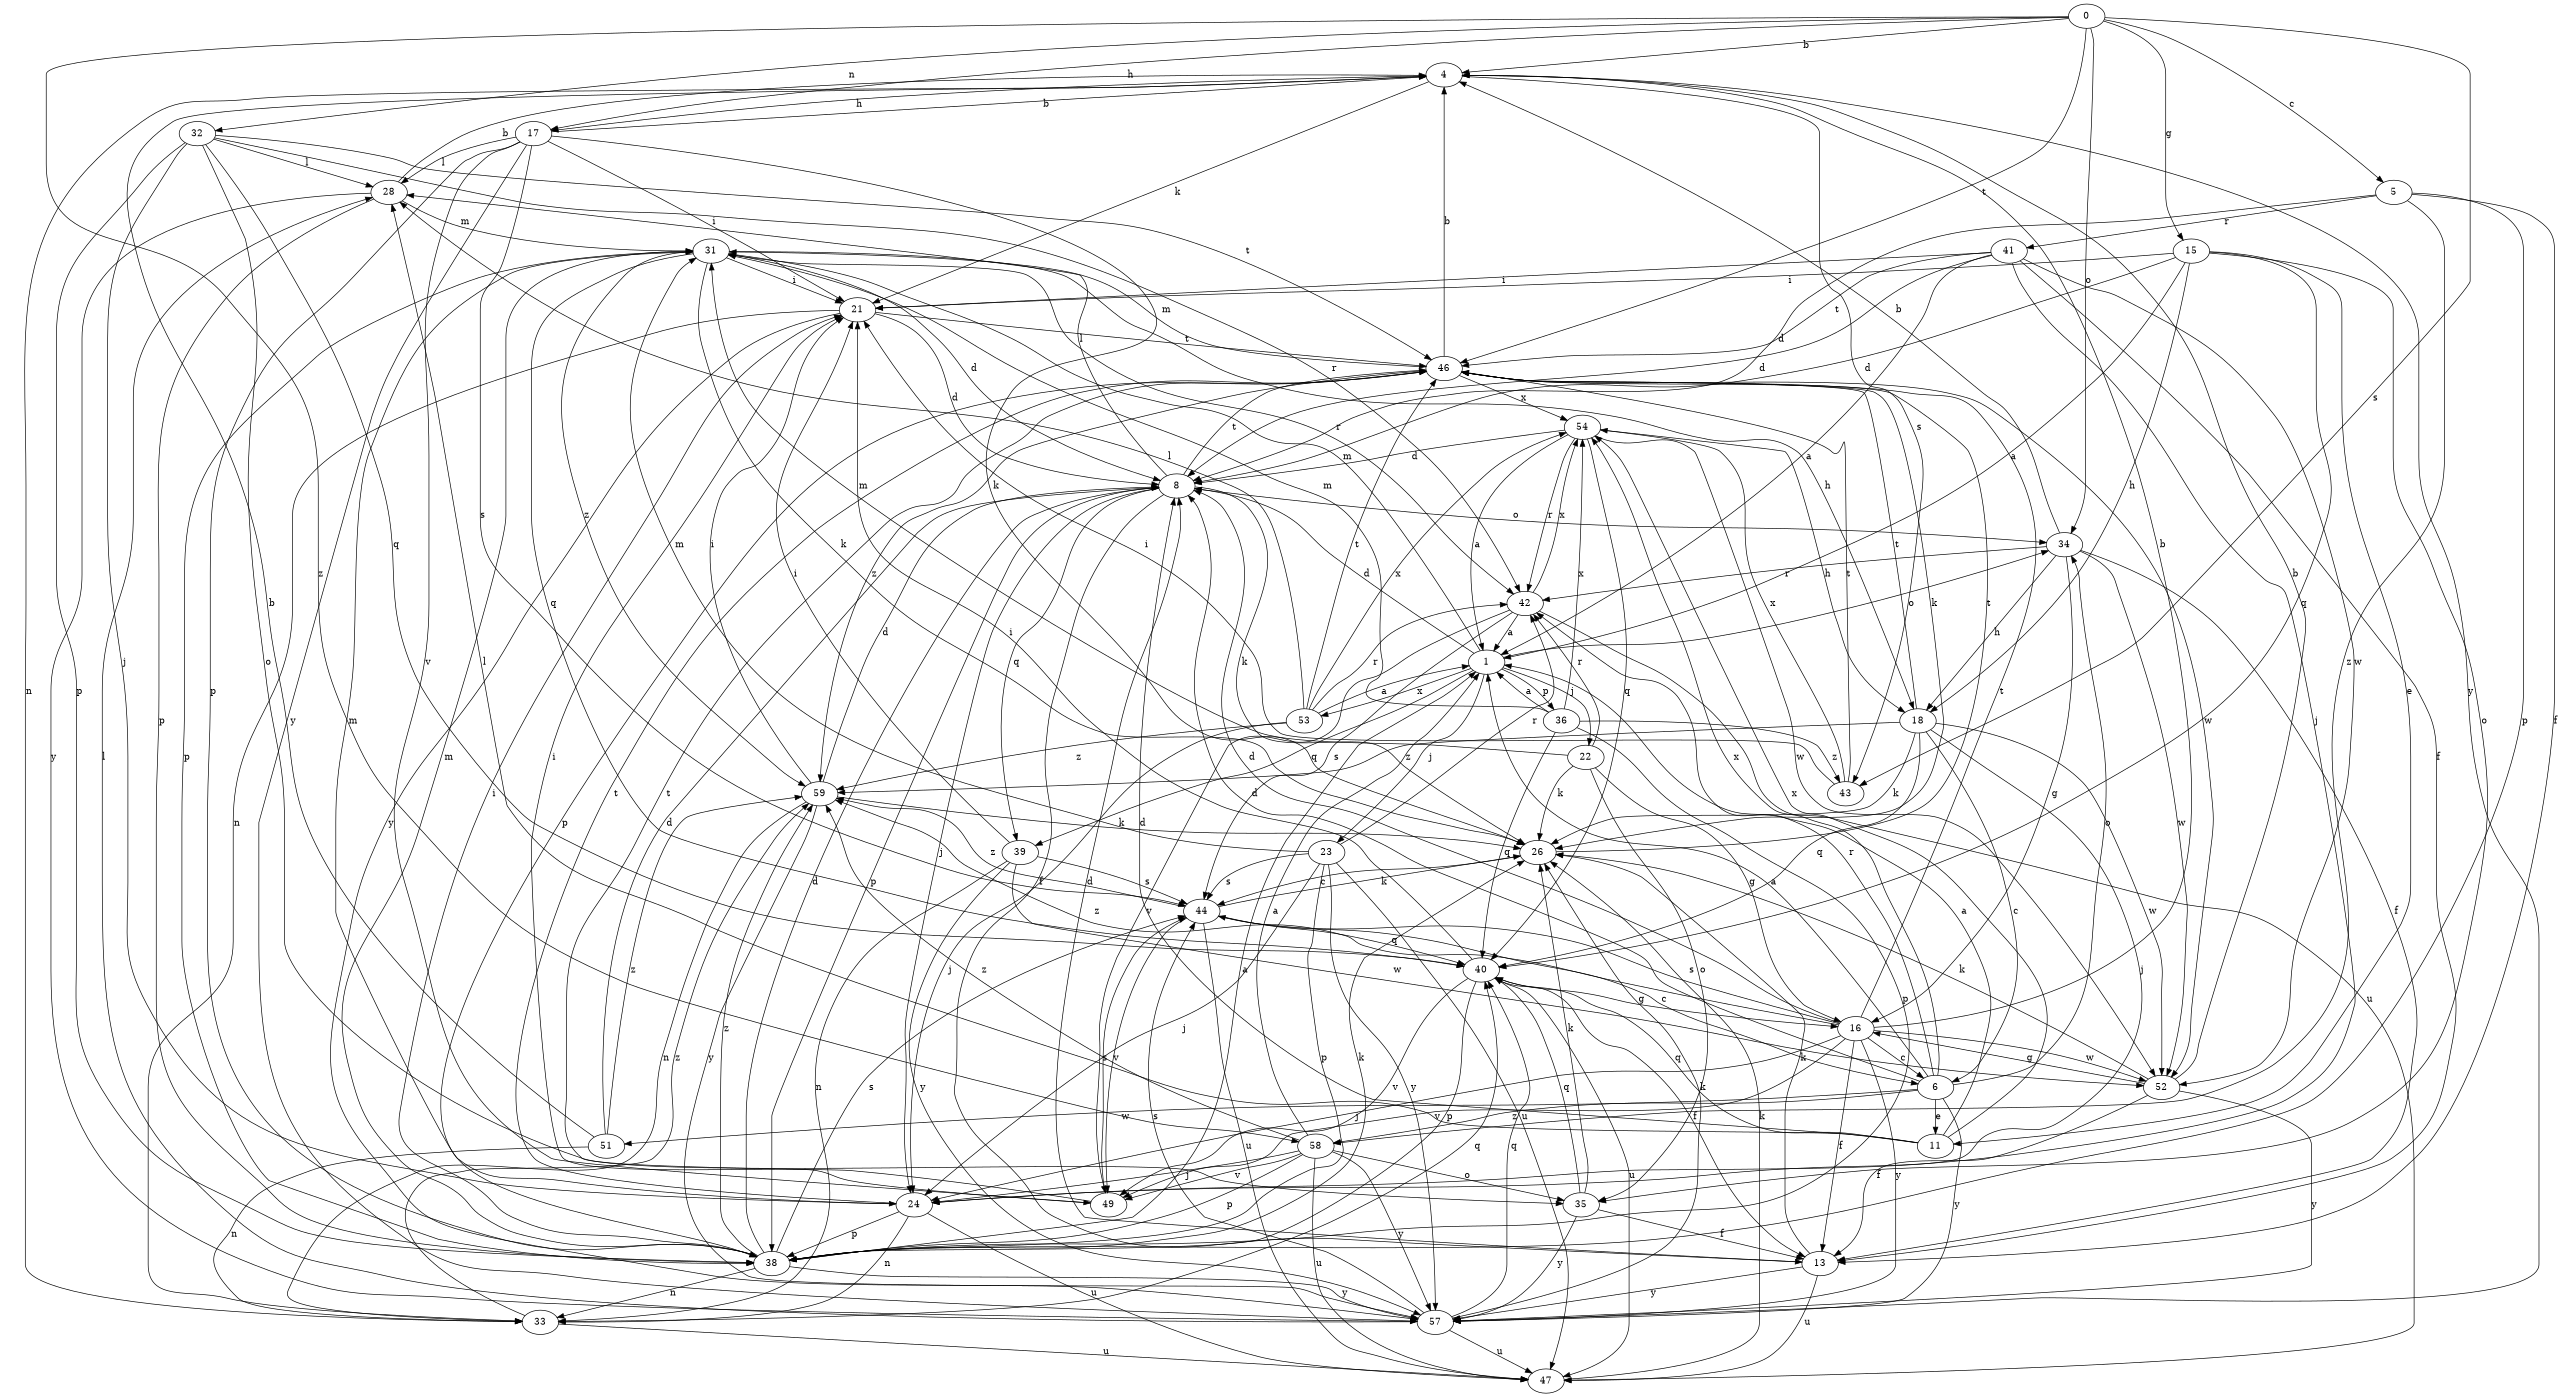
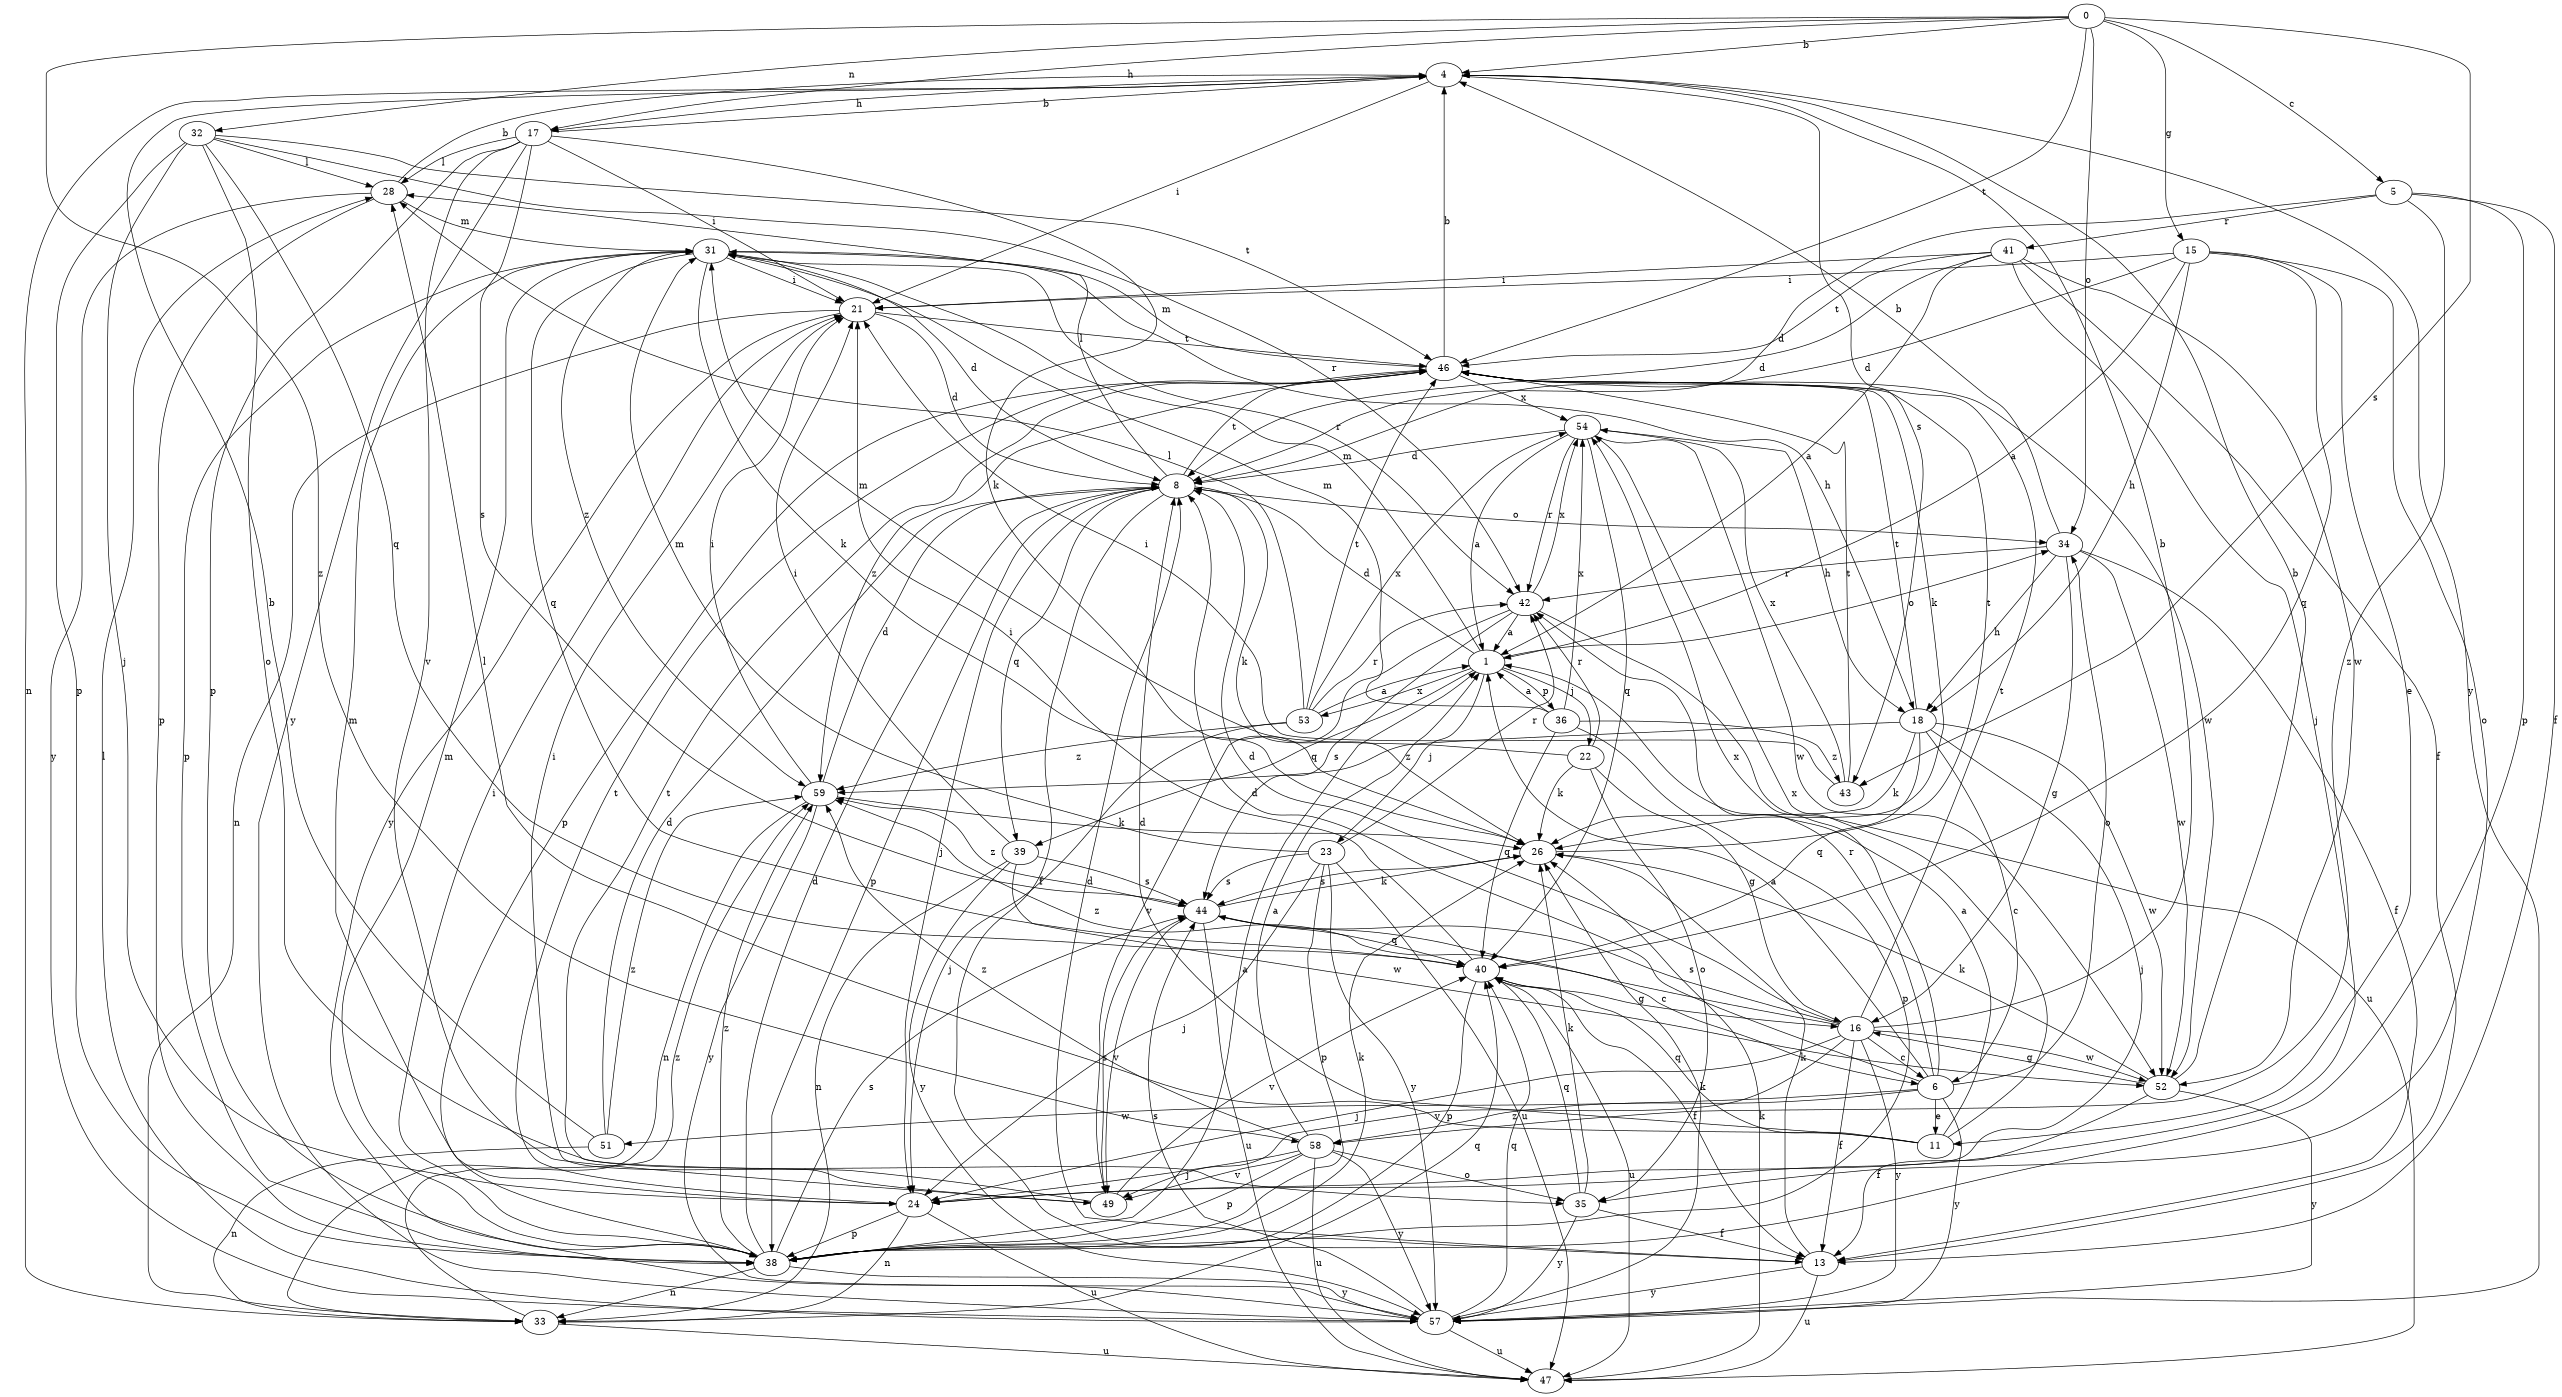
  strict digraph {
    0
    4
    5
    15
    17
    32
    34
    43
    46
    58
    21
    33
    57
    8
    13
    38
    41
    1
    11
    40
    18
    35
    16
    6
    24
    44
    49
    52
    59
    26
    28
    42
    54
    31
    47
    22
    23
    36
    39
    53
    51
    0 -> 4 [label=b]
    0 -> 5 [label=c]
    0 -> 15 [label=g]
    0 -> 17 [label=h]
    0 -> 32 [label=n]
    0 -> 34 [label=o]
    0 -> 43 [label=s]
    0 -> 46 [label=t]
    0 -> 58 [label=z]
    4 -> 17 [label=h]
    4 -> 43 [label=s]
-   4 -> 21 [label=k]
+   4 -> 21 [label=i]
    4 -> 33 [label=n]
    4 -> 57 [label=y]
    5 -> 58 [label=z]
    5 -> 8 [label=d]
    5 -> 13 [label=f]
    5 -> 38 [label=p]
    5 -> 41 [label=r]
    15 -> 21 [label=i]
    15 -> 8 [label=d]
    15 -> 1 [label=a]
    15 -> 11 [label=e]
    15 -> 40 [label=q]
    15 -> 18 [label=h]
    15 -> 35 [label=o]
    17 -> 4 [label=b]
    17 -> 21 [label=i]
    17 -> 57 [label=y]
    17 -> 38 [label=p]
    17 -> 44 [label=s]
    17 -> 49 [label=v]
    17 -> 26 [label=k]
    17 -> 28 [label=l]
    32 -> 46 [label=t]
    32 -> 38 [label=p]
    32 -> 40 [label=q]
    32 -> 35 [label=o]
    32 -> 24 [label=j]
    32 -> 28 [label=l]
    32 -> 42 [label=r]
    34 -> 4 [label=b]
    34 -> 13 [label=f]
    34 -> 18 [label=h]
    34 -> 16 [label=g]
    34 -> 52 [label=w]
    34 -> 42 [label=r]
    43 -> 46 [label=t]
    43 -> 21 [label=i]
    43 -> 54 [label=x]
    46 -> 4 [label=b]
    46 -> 38 [label=p]
    46 -> 52 [label=w]
    46 -> 59 [label=z]
    46 -> 26 [label=k]
    46 -> 54 [label=x]
    46 -> 31 [label=m]
    58 -> 57 [label=y]
    58 -> 38 [label=p]
    58 -> 1 [label=a]
    58 -> 35 [label=o]
    58 -> 24 [label=j]
    58 -> 49 [label=v]
    58 -> 59 [label=z]
    58 -> 47 [label=u]
    21 -> 46 [label=t]
    21 -> 33 [label=n]
    21 -> 57 [label=y]
    21 -> 8 [label=d]
    33 -> 40 [label=q]
    33 -> 59 [label=z]
    33 -> 47 [label=u]
    57 -> 40 [label=q]
    57 -> 44 [label=s]
    57 -> 26 [label=k]
    57 -> 28 [label=l]
    57 -> 47 [label=u]
    8 -> 34 [label=o]
    8 -> 46 [label=t]
    8 -> 13 [label=f]
    8 -> 38 [label=p]
    8 -> 24 [label=j]
    8 -> 26 [label=k]
    8 -> 28 [label=l]
    8 -> 39 [label=q]
    13 -> 57 [label=y]
    13 -> 8 [label=d]
    13 -> 26 [label=k]
    13 -> 47 [label=u]
    38 -> 21 [label=i]
    38 -> 33 [label=n]
    38 -> 57 [label=y]
    38 -> 8 [label=d]
    38 -> 1 [label=a]
    38 -> 44 [label=s]
    38 -> 59 [label=z]
    38 -> 26 [label=k]
    38 -> 31 [label=m]
    41 -> 46 [label=t]
    41 -> 21 [label=i]
    41 -> 8 [label=d]
    41 -> 13 [label=f]
    41 -> 1 [label=a]
    41 -> 24 [label=j]
    41 -> 52 [label=w]
    1 -> 34 [label=o]
    1 -> 8 [label=d]
    1 -> 31 [label=m]
    1 -> 22 [label=j]
    1 -> 23 [label=j]
    1 -> 36 [label=p]
    1 -> 39 [label=q]
    1 -> 53 [label=x]
    11 -> 8 [label=d]
    11 -> 1 [label=a]
    11 -> 40 [label=q]
    11 -> 28 [label=l]
    11 -> 54 [label=x]
    40 -> 21 [label=i]
    40 -> 13 [label=f]
    40 -> 38 [label=p]
    40 -> 16 [label=g]
-   40 -> 49 [label=v]
+   49 -> 40 [label=v]
    40 -> 47 [label=u]
    18 -> 46 [label=t]
    18 -> 40 [label=q]
    18 -> 6 [label=c]
    18 -> 24 [label=j]
    18 -> 52 [label=w]
    18 -> 59 [label=z]
    18 -> 26 [label=k]
    35 -> 57 [label=y]
    35 -> 13 [label=f]
    35 -> 40 [label=q]
    35 -> 26 [label=k]
    16 -> 4 [label=b]
    16 -> 46 [label=t]
    16 -> 57 [label=y]
    16 -> 8 [label=d]
    16 -> 13 [label=f]
    16 -> 6 [label=c]
    16 -> 24 [label=j]
    16 -> 44 [label=s]
    16 -> 49 [label=v]
    16 -> 52 [label=w]
    16 -> 59 [label=z]
    6 -> 34 [label=o]
    6 -> 58 [label=z]
    6 -> 57 [label=y]
    6 -> 8 [label=d]
    6 -> 1 [label=a]
    6 -> 11 [label=e]
    6 -> 42 [label=r]
    6 -> 54 [label=x]
    6 -> 51 [label=w]
    24 -> 46 [label=t]
    24 -> 33 [label=n]
    24 -> 38 [label=p]
    24 -> 31 [label=m]
    24 -> 47 [label=u]
    44 -> 40 [label=q]
    44 -> 6 [label=c]
    44 -> 49 [label=v]
    44 -> 59 [label=z]
    44 -> 26 [label=k]
    44 -> 47 [label=u]
    49 -> 46 [label=t]
    49 -> 21 [label=i]
    49 -> 44 [label=s]
    52 -> 4 [label=b]
    52 -> 57 [label=y]
    52 -> 13 [label=f]
    52 -> 16 [label=g]
    52 -> 26 [label=k]
    59 -> 21 [label=i]
    59 -> 33 [label=n]
    59 -> 57 [label=y]
    59 -> 8 [label=d]
    59 -> 26 [label=k]
    26 -> 46 [label=t]
-   26 -> 44 [label=c]
+   26 -> 44 [label=s]
    28 -> 4 [label=b]
    28 -> 57 [label=y]
    28 -> 38 [label=p]
    28 -> 31 [label=m]
    42 -> 1 [label=a]
    42 -> 44 [label=s]
    42 -> 49 [label=v]
    42 -> 54 [label=x]
    42 -> 47 [label=u]
    54 -> 8 [label=d]
    54 -> 1 [label=a]
    54 -> 40 [label=q]
    54 -> 18 [label=h]
    54 -> 52 [label=w]
    54 -> 42 [label=r]
    31 -> 21 [label=i]
    31 -> 8 [label=d]
    31 -> 38 [label=p]
    31 -> 40 [label=q]
    31 -> 18 [label=h]
    31 -> 59 [label=z]
    31 -> 26 [label=k]
    31 -> 42 [label=r]
    47 -> 26 [label=k]
    22 -> 35 [label=o]
    22 -> 16 [label=g]
    22 -> 26 [label=k]
    22 -> 42 [label=r]
    22 -> 31 [label=m]
    23 -> 57 [label=y]
    23 -> 38 [label=p]
    23 -> 24 [label=j]
    23 -> 44 [label=s]
    23 -> 42 [label=r]
    23 -> 31 [label=m]
    23 -> 47 [label=u]
    36 -> 43 [label=z]
    36 -> 38 [label=p]
    36 -> 1 [label=a]
    36 -> 40 [label=q]
    36 -> 54 [label=x]
    36 -> 31 [label=m]
    39 -> 21 [label=i]
    39 -> 33 [label=n]
    39 -> 57 [label=y]
    39 -> 44 [label=s]
    39 -> 52 [label=w]
    53 -> 46 [label=t]
    53 -> 1 [label=a]
    53 -> 24 [label=j]
    53 -> 59 [label=z]
    53 -> 28 [label=l]
    53 -> 42 [label=r]
    53 -> 54 [label=x]
    51 -> 4 [label=b]
    51 -> 33 [label=n]
    51 -> 8 [label=d]
    51 -> 59 [label=z]
  }
